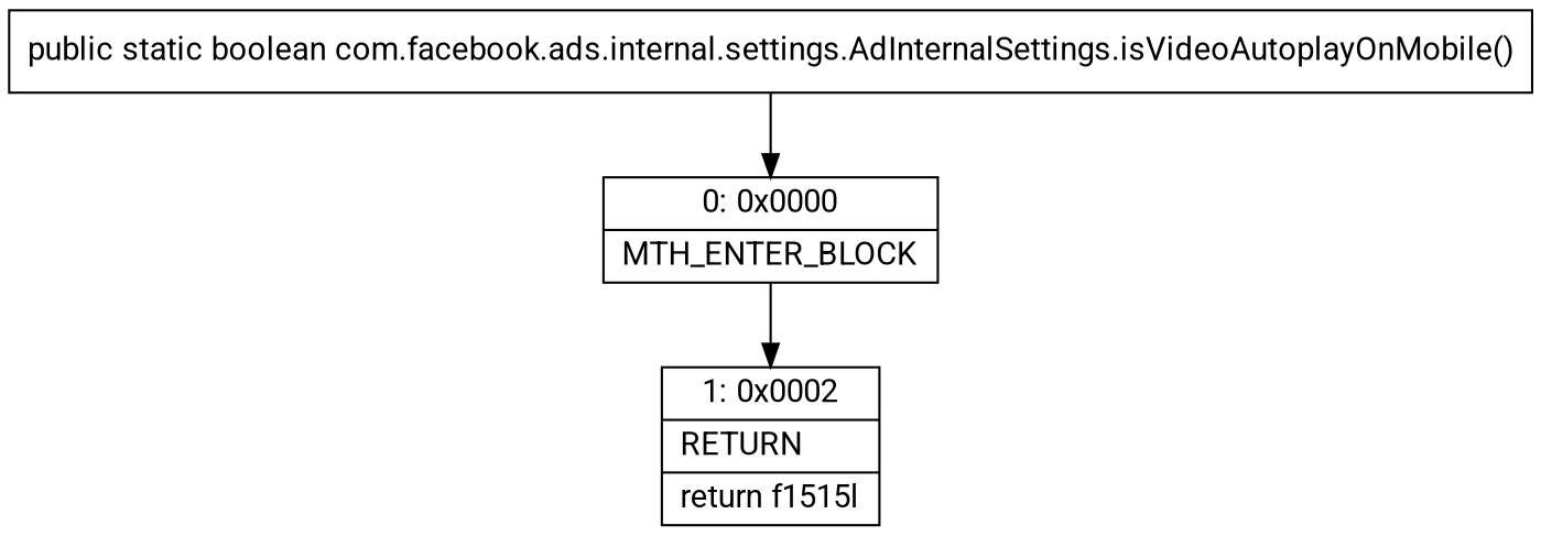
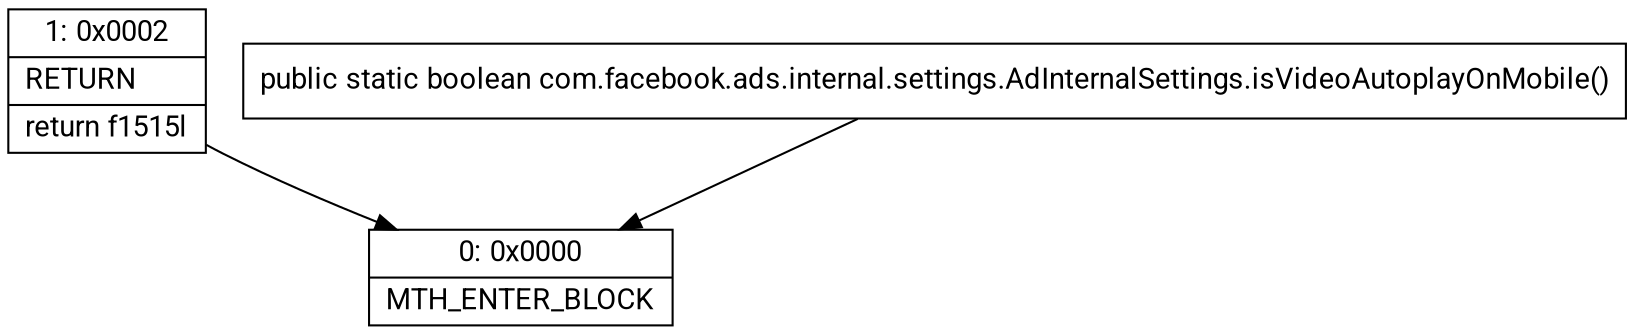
  digraph {
    fontname=Roboto
    node [shape=record fontname=Roboto]
    edge [fontname=Roboto]
    n1 [label="{0\:\ 0x0000|MTH_ENTER_BLOCK\l}"]
    n2 [label="{1\:\ 0x0002|RETURN\l|return f1515l\l}"]
    n3 [label="{public static boolean com.facebook.ads.internal.settings.AdInternalSettings.isVideoAutoplayOnMobile() }"]
-   n1 -> n2
+   n2 -> n1
    n3 -> n1
  }
